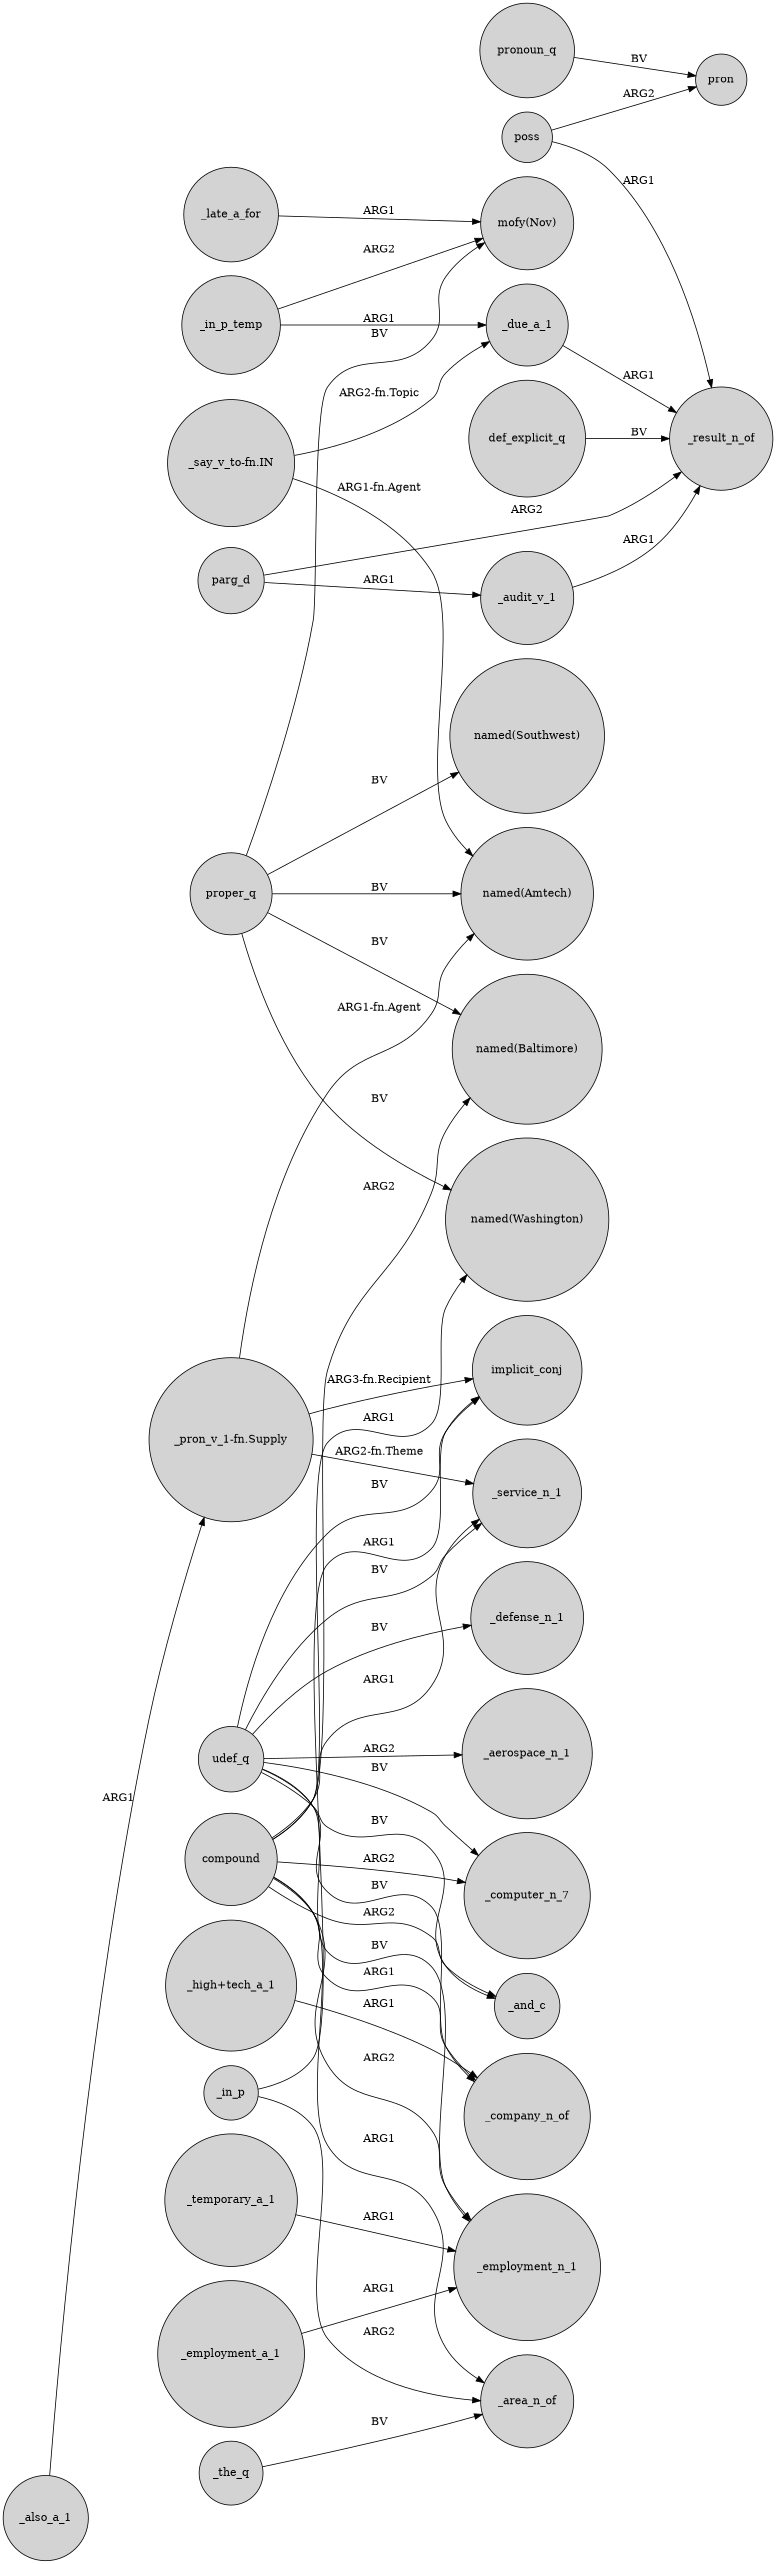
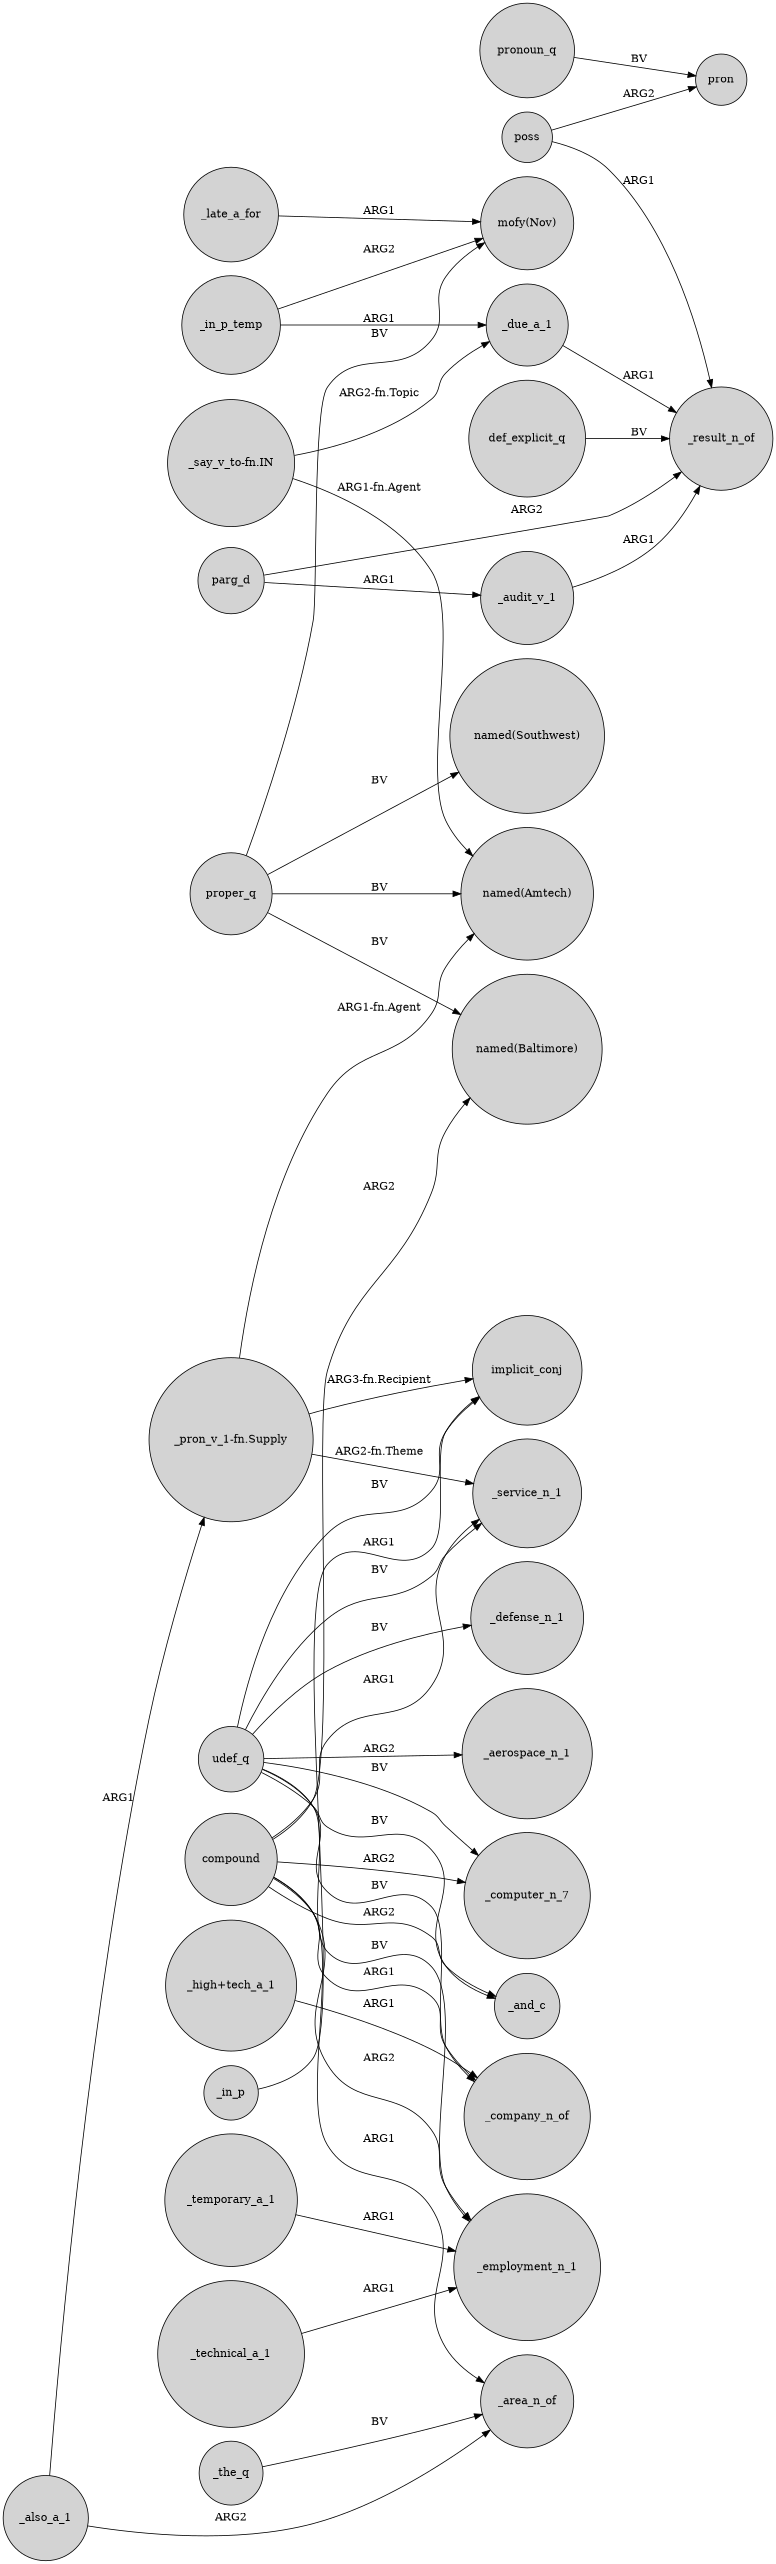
  digraph {
    rankdir=LR
    node [shape=circle style=filled]
    def_explicit_q
    _result_n_of
    n3 [label="_pron_v_1-fn.Supply"]
    _service_n_1
    implicit_conj
    "named(Amtech)"
    poss
    pron
    udef_q
    _employment_n_1
    _aerospace_n_1
    n12 [label=_computer_n_7]
    _company_n_of
    _defense_n_1
    _and_c
    parg_d
    _audit_v_1
    _in_p_temp
    "mofy(Nov)"
    _due_a_1
    _in_p
    _area_n_of
    proper_q
    "named(Southwest)"
    "named(Baltimore)"
-   "named(Washington)"
    _late_a_for
-   _technical_a_1 [label=_employment_a_1]
+   _technical_a_1
    compound
    pronoun_q
    "_say_v_to-fn.IN"
    _temporary_a_1
    _the_q
    _also_a_1
    "_high+tech_a_1"
    def_explicit_q -> _result_n_of [label=BV]
    n3 -> _service_n_1 [label="ARG2-fn.Theme"]
    n3 -> implicit_conj [label="ARG3-fn.Recipient"]
    n3 -> "named(Amtech)" [label="ARG1-fn.Agent"]
    poss -> _result_n_of [label=ARG1]
    poss -> pron [label=ARG2]
    udef_q -> _service_n_1 [label=BV]
    udef_q -> implicit_conj [label=BV]
    udef_q -> _employment_n_1 [label=BV]
    udef_q -> _aerospace_n_1 [label=ARG2]
    udef_q -> n12 [label=BV]
    udef_q -> _company_n_of [label=BV]
    udef_q -> _defense_n_1 [label=BV]
    udef_q -> _and_c [label=BV]
    parg_d -> _result_n_of [label=ARG2]
    parg_d -> _audit_v_1 [label=ARG1]
    _audit_v_1 -> _result_n_of [label=ARG1]
    _in_p_temp -> "mofy(Nov)" [label=ARG2]
    _in_p_temp -> _due_a_1 [label=ARG1]
    _due_a_1 -> _result_n_of [label=ARG1]
    _in_p -> implicit_conj [label=ARG1]
-   _in_p -> _area_n_of [label=ARG2]
+   _also_a_1 -> _area_n_of [label=ARG2]
    proper_q -> "named(Amtech)" [label=BV]
    proper_q -> "mofy(Nov)" [label=BV]
    proper_q -> "named(Southwest)" [label=BV]
    proper_q -> "named(Baltimore)" [label=BV]
-   proper_q -> "named(Washington)" [label=BV]
    _late_a_for -> "mofy(Nov)" [label=ARG1]
    _technical_a_1 -> _employment_n_1 [label=ARG1]
    compound -> _service_n_1 [label=ARG1]
    compound -> _employment_n_1 [label=ARG2]
    compound -> n12 [label=ARG2]
    compound -> _company_n_of [label=ARG1]
    compound -> _and_c [label=ARG2]
    compound -> _area_n_of [label=ARG1]
    compound -> "named(Baltimore)" [label=ARG2]
-   compound -> "named(Washington)" [label=ARG1]
    pronoun_q -> pron [label=BV]
    "_say_v_to-fn.IN" -> "named(Amtech)" [label="ARG1-fn.Agent"]
    "_say_v_to-fn.IN" -> _due_a_1 [label="ARG2-fn.Topic"]
    _temporary_a_1 -> _employment_n_1 [label=ARG1]
    _the_q -> _area_n_of [label=BV]
    _also_a_1 -> n3 [label=ARG1]
    "_high+tech_a_1" -> _company_n_of [label=ARG1]
  }
